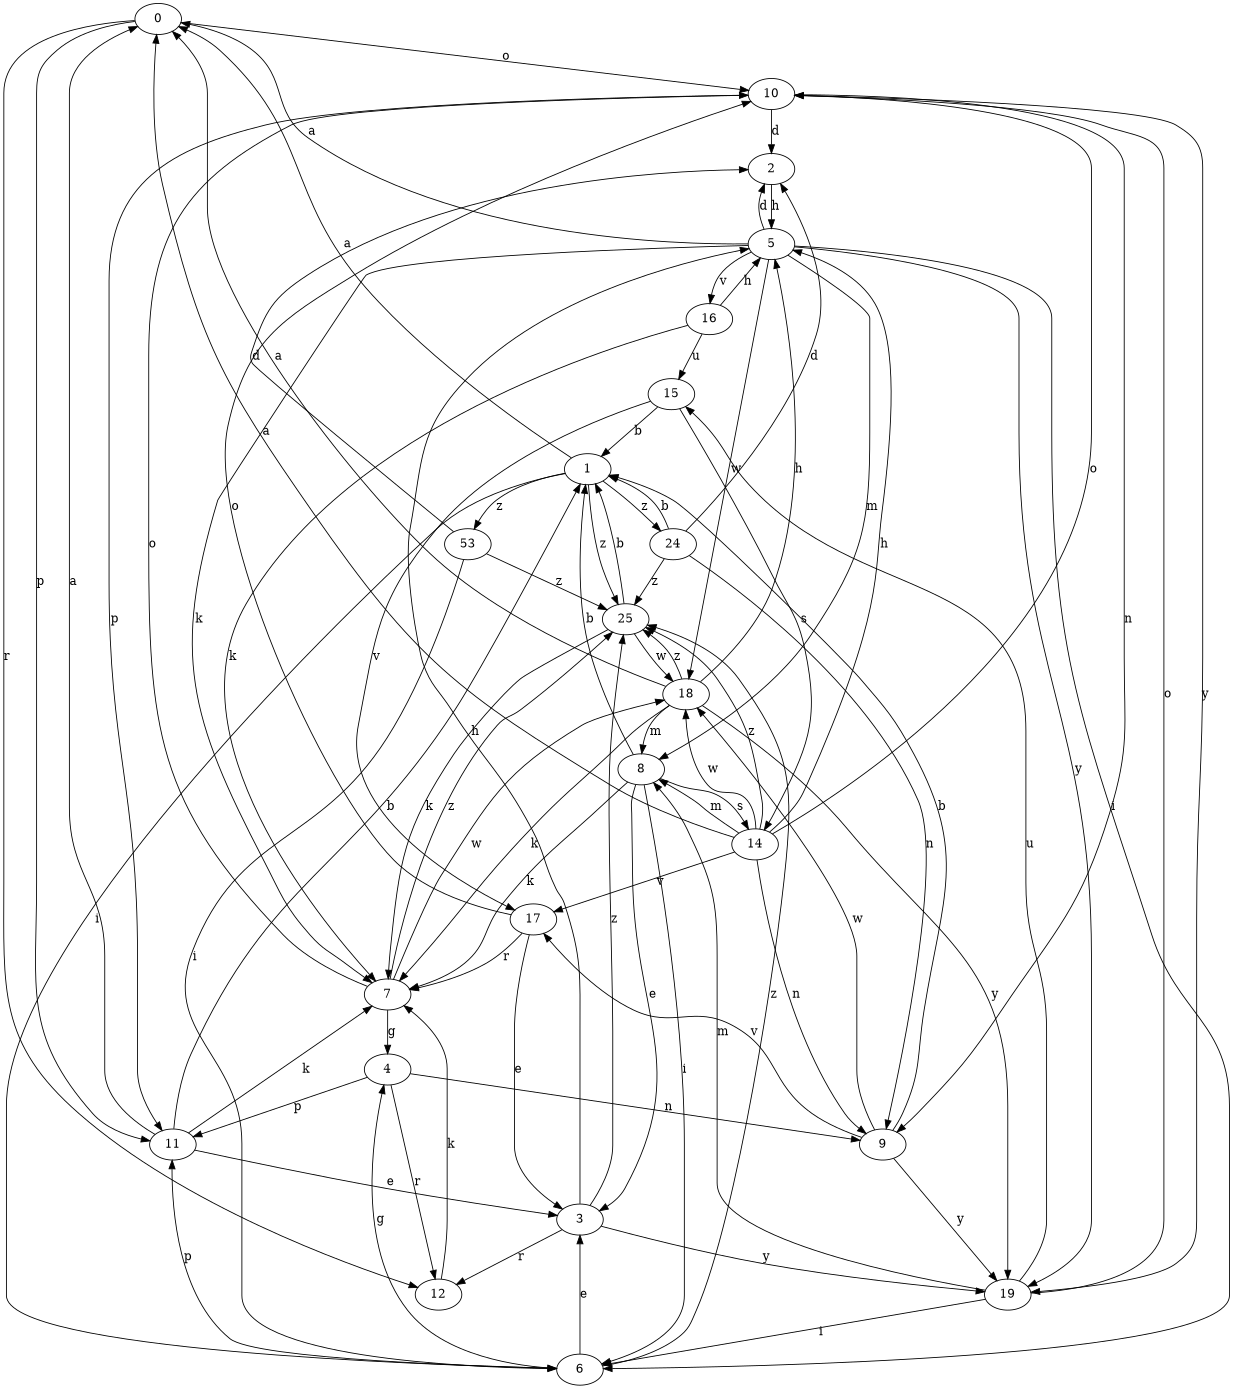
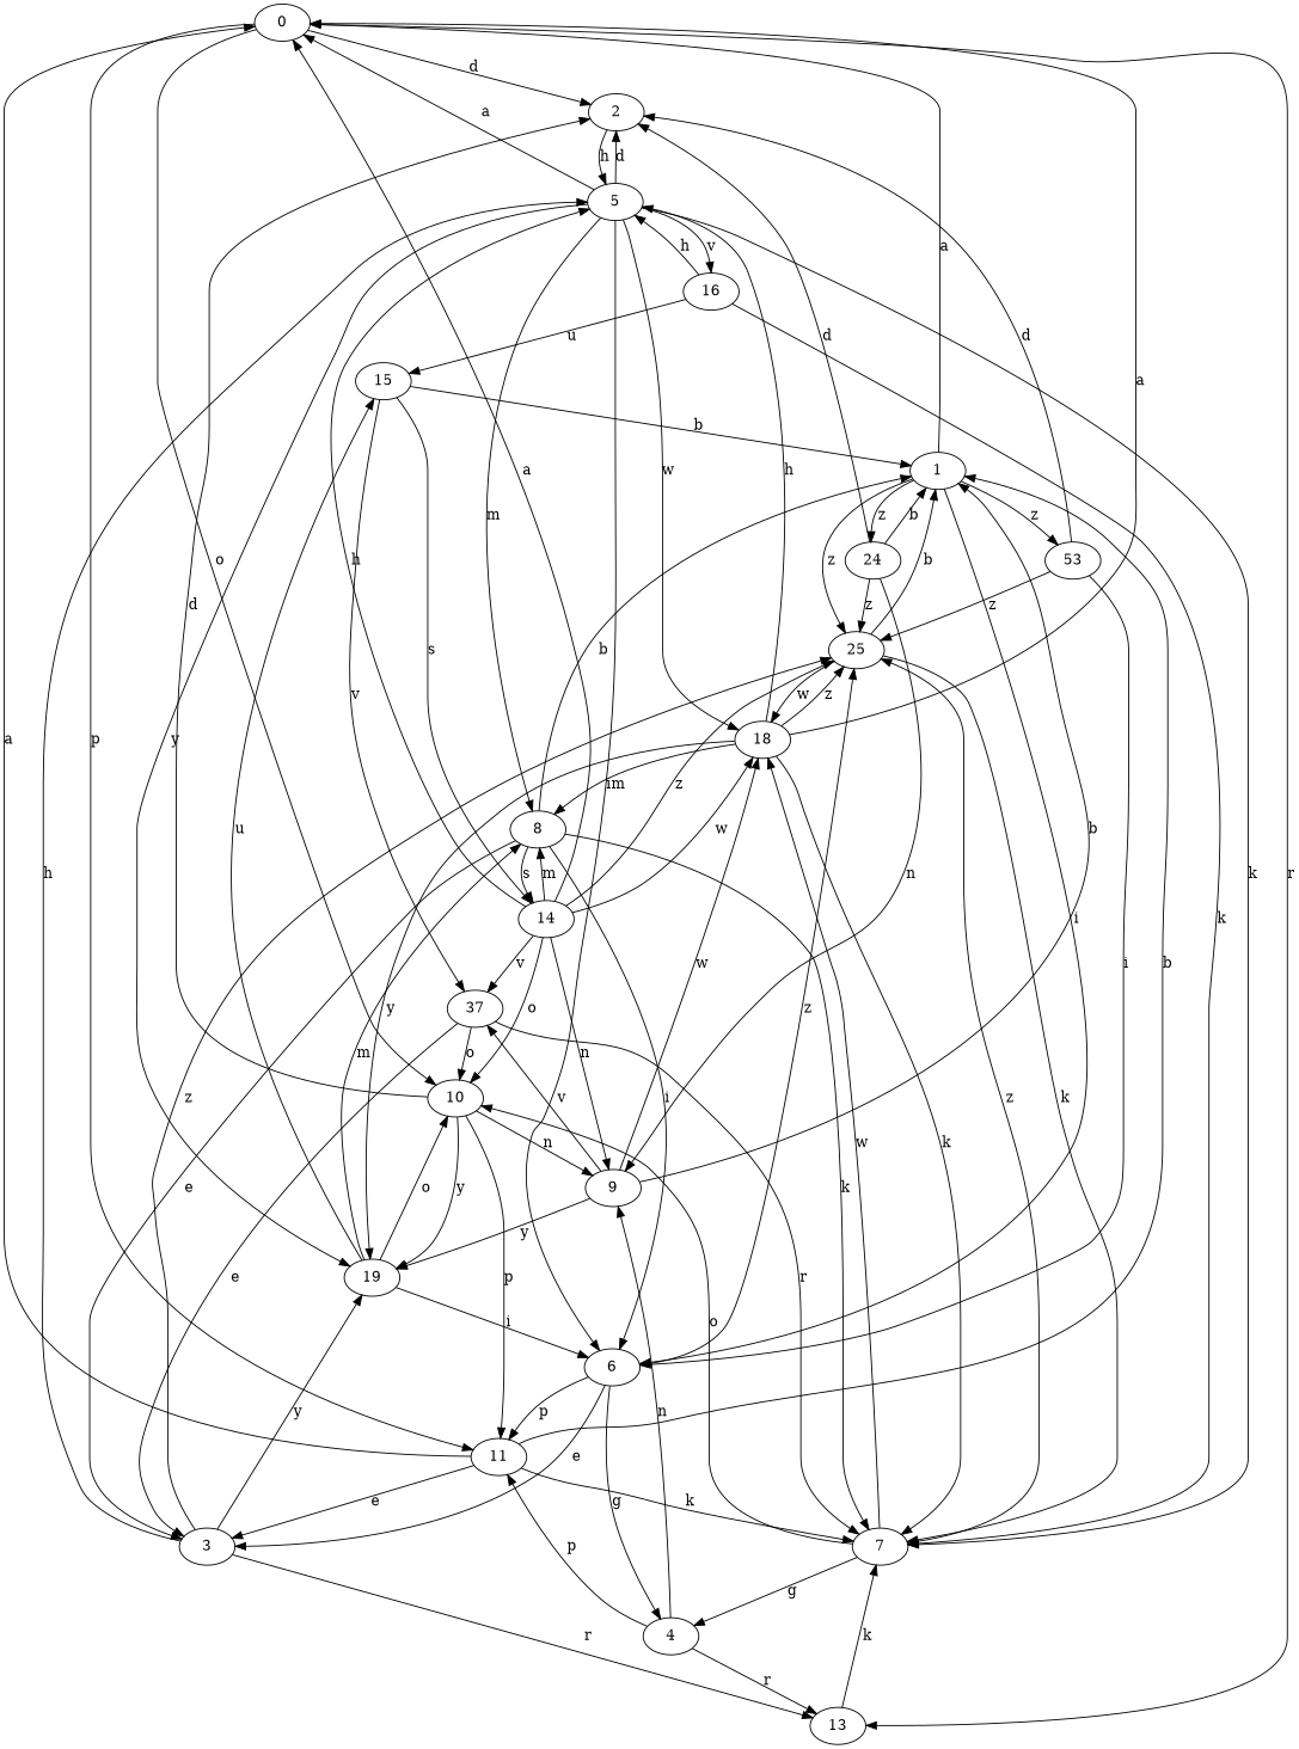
  strict digraph {
    0
    2
    10
    11
-   13 [label=12]
+   13
    5
    19
    9
    1
    3
    7
    6
    n13 [label=53]
    24
    25
    4
    18
    8
    16
    15
-   17
+   17 [label=37]
    14
+   0 -> 2 [label=d]
    0 -> 10 [label=o]
    0 -> 11 [label=p]
    0 -> 13 [label=r]
    2 -> 5 [label=h]
    10 -> 2 [label=d]
    10 -> 11 [label=p]
    10 -> 19 [label=y]
    10 -> 9 [label=n]
    11 -> 0 [label=a]
    11 -> 1 [label=b]
    11 -> 3 [label=e]
    11 -> 7 [label=k]
    13 -> 7 [label=k]
    5 -> 0 [label=a]
    5 -> 2 [label=d]
    5 -> 19 [label=y]
    5 -> 7 [label=k]
    5 -> 6 [label=i]
    5 -> 18 [label=w]
    5 -> 8 [label=m]
    5 -> 16 [label=v]
    19 -> 10 [label=o]
    19 -> 6 [label=i]
    19 -> 8 [label=m]
    19 -> 15 [label=u]
    9 -> 19 [label=y]
    9 -> 1 [label=b]
    9 -> 18 [label=w]
    9 -> 17 [label=v]
    1 -> 0 [label=a]
    1 -> 6 [label=i]
    1 -> n13 [label=z]
    1 -> 24 [label=z]
    1 -> 25 [label=z]
    3 -> 13 [label=r]
    3 -> 5 [label=h]
    3 -> 19 [label=y]
    3 -> 25 [label=z]
    7 -> 10 [label=o]
    7 -> 25 [label=z]
    7 -> 4 [label=g]
    7 -> 18 [label=w]
    6 -> 11 [label=p]
    6 -> 3 [label=e]
    6 -> 25 [label=z]
    6 -> 4 [label=g]
    n13 -> 2 [label=d]
    n13 -> 6 [label=i]
    n13 -> 25 [label=z]
    24 -> 2 [label=d]
    24 -> 9 [label=n]
    24 -> 1 [label=b]
    24 -> 25 [label=z]
    25 -> 1 [label=b]
    25 -> 7 [label=k]
    25 -> 18 [label=w]
    4 -> 11 [label=p]
    4 -> 13 [label=r]
    4 -> 9 [label=n]
    18 -> 0 [label=a]
    18 -> 5 [label=h]
    18 -> 19 [label=y]
    18 -> 7 [label=k]
    18 -> 25 [label=z]
    18 -> 8 [label=m]
    8 -> 1 [label=b]
    8 -> 3 [label=e]
    8 -> 7 [label=k]
    8 -> 6 [label=i]
    8 -> 14 [label=s]
    16 -> 5 [label=h]
    16 -> 7 [label=k]
    16 -> 15 [label=u]
    15 -> 1 [label=b]
    15 -> 17 [label=v]
    15 -> 14 [label=s]
    17 -> 10 [label=o]
    17 -> 3 [label=e]
    17 -> 7 [label=r]
    14 -> 0 [label=a]
    14 -> 10 [label=o]
    14 -> 5 [label=h]
    14 -> 9 [label=n]
    14 -> 25 [label=z]
    14 -> 18 [label=w]
    14 -> 8 [label=m]
    14 -> 17 [label=v]
  }
